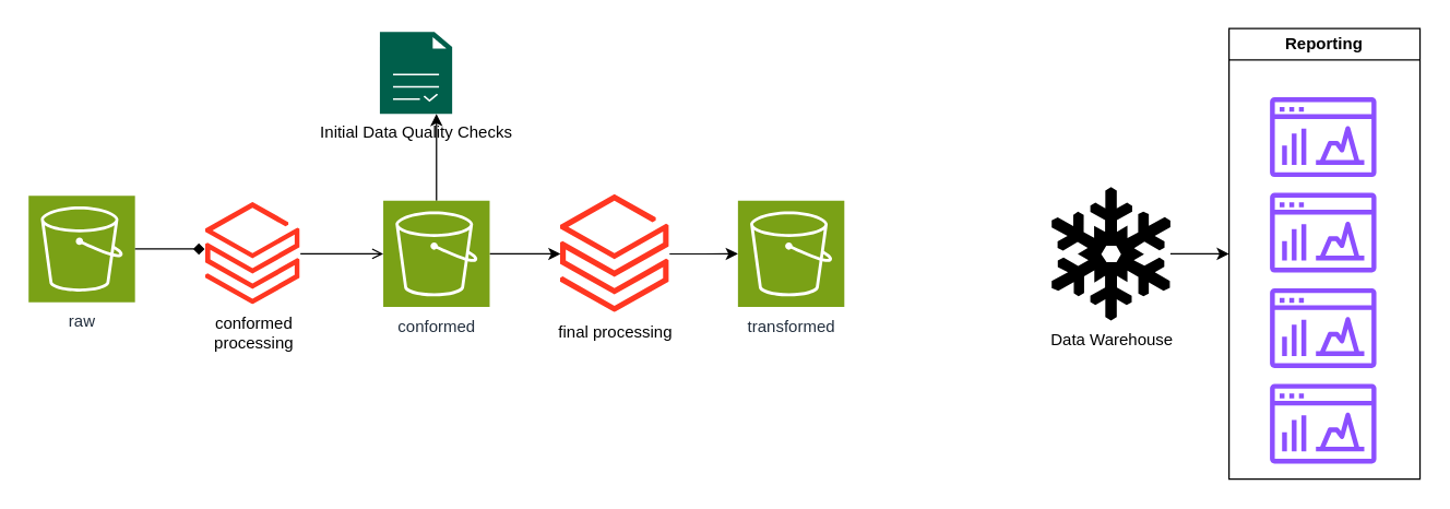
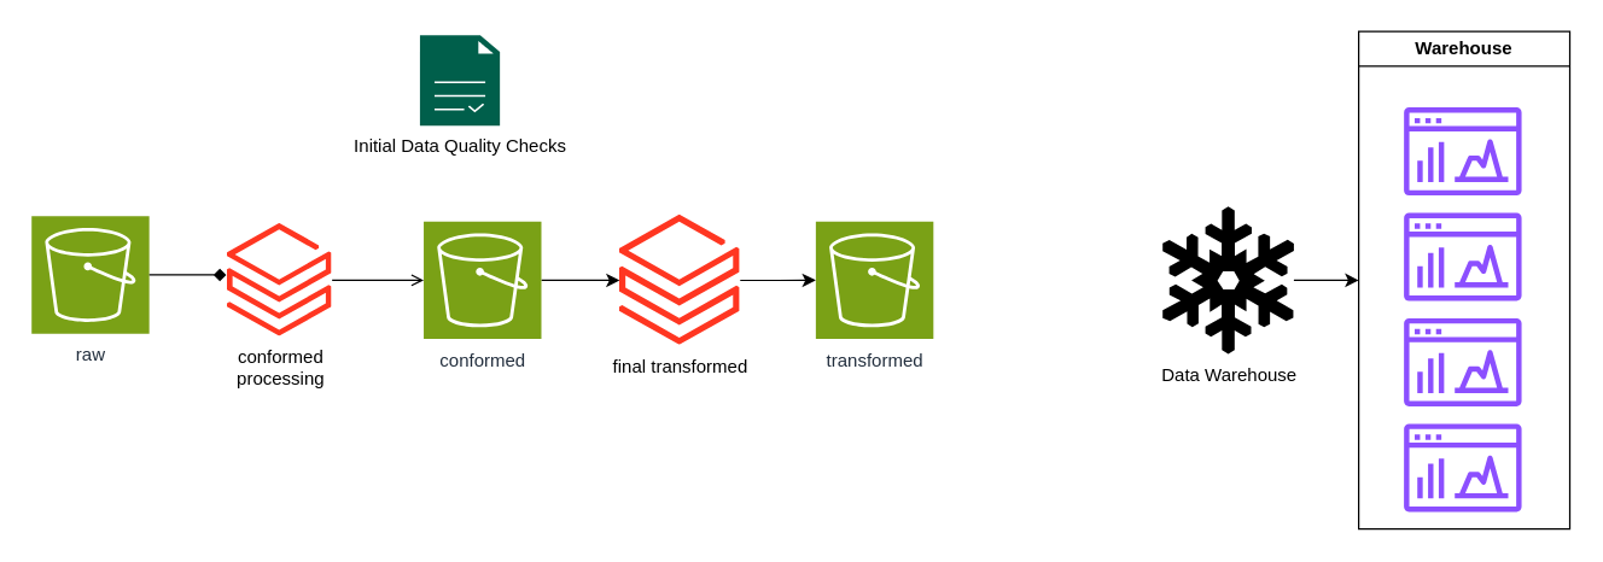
  <mxCell id="0" />
  <mxCell id="1" parent="0" />
  <mxCell id="2" value="raw" style="sketch=0;points=[[0,0,0],[0.25,0,0],[0.5,0,0],[0.75,0,0],[1,0,0],[0,1,0],[0.25,1,0],[0.5,1,0],[0.75,1,0],[1,1,0],[0,0.25,0],[0,0.5,0],[0,0.75,0],[1,0.25,0],[1,0.5,0],[1,0.75,0]];outlineConnect=0;fontColor=#232F3E;fillColor=#7AA116;strokeColor=#ffffff;dashed=0;verticalLabelPosition=bottom;verticalAlign=top;align=center;html=1;fontSize=12;fontStyle=0;aspect=fixed;shape=mxgraph.aws4.resourceIcon;resIcon=mxgraph.aws4.s3;" vertex="1" parent="1"><mxGeometry y="143" width="78" height="78" as="geometry" x="20" /></mxCell>
  <mxCell id="3" value="conformed&lt;div&gt;processing&lt;/div&gt;" style="image;aspect=fixed;html=1;points=[];align=center;fontSize=12;image=img/lib/azure2/analytics/Azure_Databricks.svg;" vertex="1" parent="1"><mxGeometry x="150" y="148" width="69.26" height="75" as="geometry" /></mxCell>
- <mxCell id="4" style="edgeStyle=orthogonalEdgeStyle;rounded=0;orthogonalLoop=1;jettySize=auto;html=1;" edge="1" parent="1" source="6" target="9"><mxGeometry relative="1" as="geometry"><Array as="points"><mxPoint x="319" y="83" /></Array></mxGeometry></mxCell>
  <mxCell id="5" style="edgeStyle=orthogonalEdgeStyle;rounded=0;orthogonalLoop=1;jettySize=auto;html=1;" edge="1" parent="1" source="6" target="11"><mxGeometry relative="1" as="geometry" /></mxCell>
  <mxCell id="6" value="conformed" style="sketch=0;points=[[0,0,0],[0.25,0,0],[0.5,0,0],[0.75,0,0],[1,0,0],[0,1,0],[0.25,1,0],[0.5,1,0],[0.75,1,0],[1,1,0],[0,0.25,0],[0,0.5,0],[0,0.75,0],[1,0.25,0],[1,0.5,0],[1,0.75,0]];outlineConnect=0;fontColor=#232F3E;fillColor=#7AA116;strokeColor=#ffffff;dashed=0;verticalLabelPosition=bottom;verticalAlign=top;align=center;html=1;fontSize=12;fontStyle=0;aspect=fixed;shape=mxgraph.aws4.resourceIcon;resIcon=mxgraph.aws4.s3;" vertex="1" parent="1"><mxGeometry x="280" y="146.5" width="78" height="78" as="geometry" /></mxCell>
  <mxCell id="7" style="edgeStyle=orthogonalEdgeStyle;rounded=0;orthogonalLoop=1;jettySize=auto;html=1;entryX=-0.014;entryY=0.453;entryDx=0;entryDy=0;entryPerimeter=0;endArrow=diamond;" edge="1" parent="1" source="2" target="3"><mxGeometry relative="1" as="geometry" /></mxCell>
  <mxCell id="8" style="edgeStyle=orthogonalEdgeStyle;rounded=0;orthogonalLoop=1;jettySize=auto;html=1;entryX=0;entryY=0.5;entryDx=0;entryDy=0;entryPerimeter=0;endArrow=open;" edge="1" parent="1" source="3" target="6"><mxGeometry relative="1" as="geometry" /></mxCell>
  <mxCell id="9" value="Initial Data Quality Checks" style="sketch=0;pointerEvents=1;shadow=0;dashed=0;html=1;strokeColor=none;fillColor=#005F4B;labelPosition=center;verticalLabelPosition=bottom;verticalAlign=top;align=center;outlineConnect=0;shape=mxgraph.veeam2.report;" vertex="1" parent="1"><mxGeometry x="277.5" y="23" width="53" height="60" as="geometry" /></mxCell>
  <mxCell id="10" style="edgeStyle=orthogonalEdgeStyle;rounded=0;orthogonalLoop=1;jettySize=auto;html=1;" edge="1" parent="1" source="11" target="12"><mxGeometry relative="1" as="geometry" /></mxCell>
- <mxCell id="11" value="final processing" style="image;aspect=fixed;html=1;points=[];align=center;fontSize=12;image=img/lib/azure2/analytics/Azure_Databricks.svg;" vertex="1" parent="1"><mxGeometry x="410" y="142.25" width="79.89" height="86.5" as="geometry" /></mxCell>
+ <mxCell id="11" value="final transformed" style="image;aspect=fixed;html=1;points=[];align=center;fontSize=12;image=img/lib/azure2/analytics/Azure_Databricks.svg;" vertex="1" parent="1"><mxGeometry x="410" y="142.25" width="79.89" height="86.5" as="geometry" /></mxCell>
  <mxCell id="12" value="transformed" style="sketch=0;points=[[0,0,0],[0.25,0,0],[0.5,0,0],[0.75,0,0],[1,0,0],[0,1,0],[0.25,1,0],[0.5,1,0],[0.75,1,0],[1,1,0],[0,0.25,0],[0,0.5,0],[0,0.75,0],[1,0.25,0],[1,0.5,0],[1,0.75,0]];outlineConnect=0;fontColor=#232F3E;fillColor=#7AA116;strokeColor=#ffffff;dashed=0;verticalLabelPosition=bottom;verticalAlign=top;align=center;html=1;fontSize=12;fontStyle=0;aspect=fixed;shape=mxgraph.aws4.resourceIcon;resIcon=mxgraph.aws4.s3;" vertex="1" parent="1"><mxGeometry x="540" y="146.5" width="78" height="78" as="geometry" /></mxCell>
  <mxCell id="13" style="edgeStyle=orthogonalEdgeStyle;rounded=0;orthogonalLoop=1;jettySize=auto;html=1;" edge="1" parent="1" source="14" target="15"><mxGeometry relative="1" as="geometry"><mxPoint x="920" y="185.5" as="targetPoint" /></mxGeometry></mxCell>
  <mxCell id="14" value="Data Warehouse" style="shape=mxgraph.signs.nature.snowflake;html=1;pointerEvents=1;fillColor=#000000;strokeColor=none;verticalLabelPosition=bottom;verticalAlign=top;align=center;" vertex="1" parent="1"><mxGeometry x="770" y="136.5" width="87" height="98" as="geometry" /></mxCell>
- <mxCell id="15" value="Reporting" style="swimlane;whiteSpace=wrap;html=1;" vertex="1" parent="1"><mxGeometry x="900" y="20.5" width="140" height="330" as="geometry" /></mxCell>
+ <mxCell id="15" value="Warehouse" style="swimlane;whiteSpace=wrap;html=1;" vertex="1" parent="1"><mxGeometry x="900" y="20.5" width="140" height="330" as="geometry" /></mxCell>
  <mxCell id="16" value="" style="sketch=0;outlineConnect=0;fontColor=#232F3E;gradientColor=none;fillColor=#8C4FFF;strokeColor=none;dashed=0;verticalLabelPosition=bottom;verticalAlign=top;align=center;html=1;fontSize=12;fontStyle=0;aspect=fixed;pointerEvents=1;shape=mxgraph.aws4.opensearch_dashboards;" vertex="1" parent="15"><mxGeometry x="30" y="120" width="78" height="59" as="geometry" /></mxCell>
  <mxCell id="17" value="" style="sketch=0;outlineConnect=0;fontColor=#232F3E;gradientColor=none;fillColor=#8C4FFF;strokeColor=none;dashed=0;verticalLabelPosition=bottom;verticalAlign=top;align=center;html=1;fontSize=12;fontStyle=0;aspect=fixed;pointerEvents=1;shape=mxgraph.aws4.opensearch_dashboards;" vertex="1" parent="15"><mxGeometry x="30" y="50" width="78" height="59" as="geometry" /></mxCell>
  <mxCell id="18" value="" style="sketch=0;outlineConnect=0;fontColor=#232F3E;gradientColor=none;fillColor=#8C4FFF;strokeColor=none;dashed=0;verticalLabelPosition=bottom;verticalAlign=top;align=center;html=1;fontSize=12;fontStyle=0;aspect=fixed;pointerEvents=1;shape=mxgraph.aws4.opensearch_dashboards;" vertex="1" parent="15"><mxGeometry x="30" y="190" width="78" height="59" as="geometry" /></mxCell>
  <mxCell id="19" value="" style="sketch=0;outlineConnect=0;fontColor=#232F3E;gradientColor=none;fillColor=#8C4FFF;strokeColor=none;dashed=0;verticalLabelPosition=bottom;verticalAlign=top;align=center;html=1;fontSize=12;fontStyle=0;aspect=fixed;pointerEvents=1;shape=mxgraph.aws4.opensearch_dashboards;" vertex="1" parent="15"><mxGeometry x="30" y="260" width="78" height="59" as="geometry" /></mxCell>
